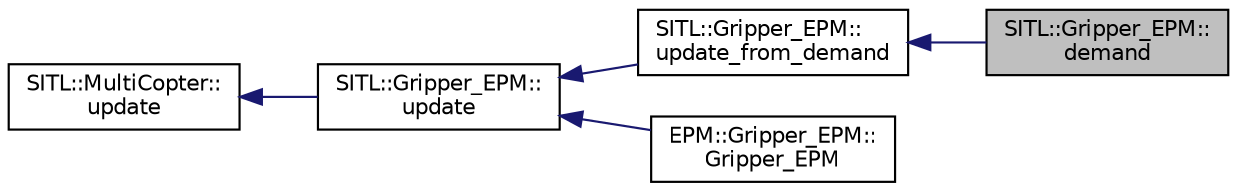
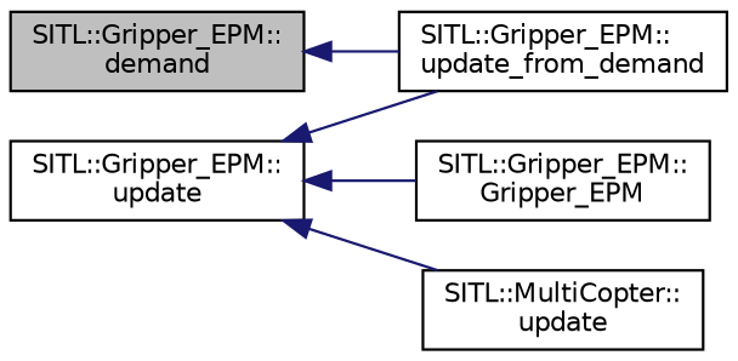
  digraph {
    rankdir=LR
    node [color=black fillcolor=white fontname=Helvetica fontsize=10 shape=record style=filled]
    edge [color=midnightblue dir=back fontname=Helvetica fontsize=10 labelfontname=Helvetica labelfontsize=10 style=solid]
    n1 [fillcolor=grey75 fontcolor=black height=0.2 label="SITL::Gripper_EPM::\ldemand" width=0.4]
    n2 [height=0.2 label="SITL::Gripper_EPM::\lupdate_from_demand" width=0.4]
    n3 [height=0.2 label="SITL::Gripper_EPM::\lupdate" width=0.4]
-   n4 [height=0.2 label="EPM::Gripper_EPM::\lGripper_EPM" width=0.4]
+   n4 [height=0.2 label="SITL::Gripper_EPM::\lGripper_EPM" width=0.4]
    n5 [height=0.2 label="SITL::MultiCopter::\lupdate" width=0.4]
-   n2 -> n1
+   n1 -> n2
    n3 -> n2
    n3 -> n4
-   n5 -> n3
+   n3 -> n5
  }
